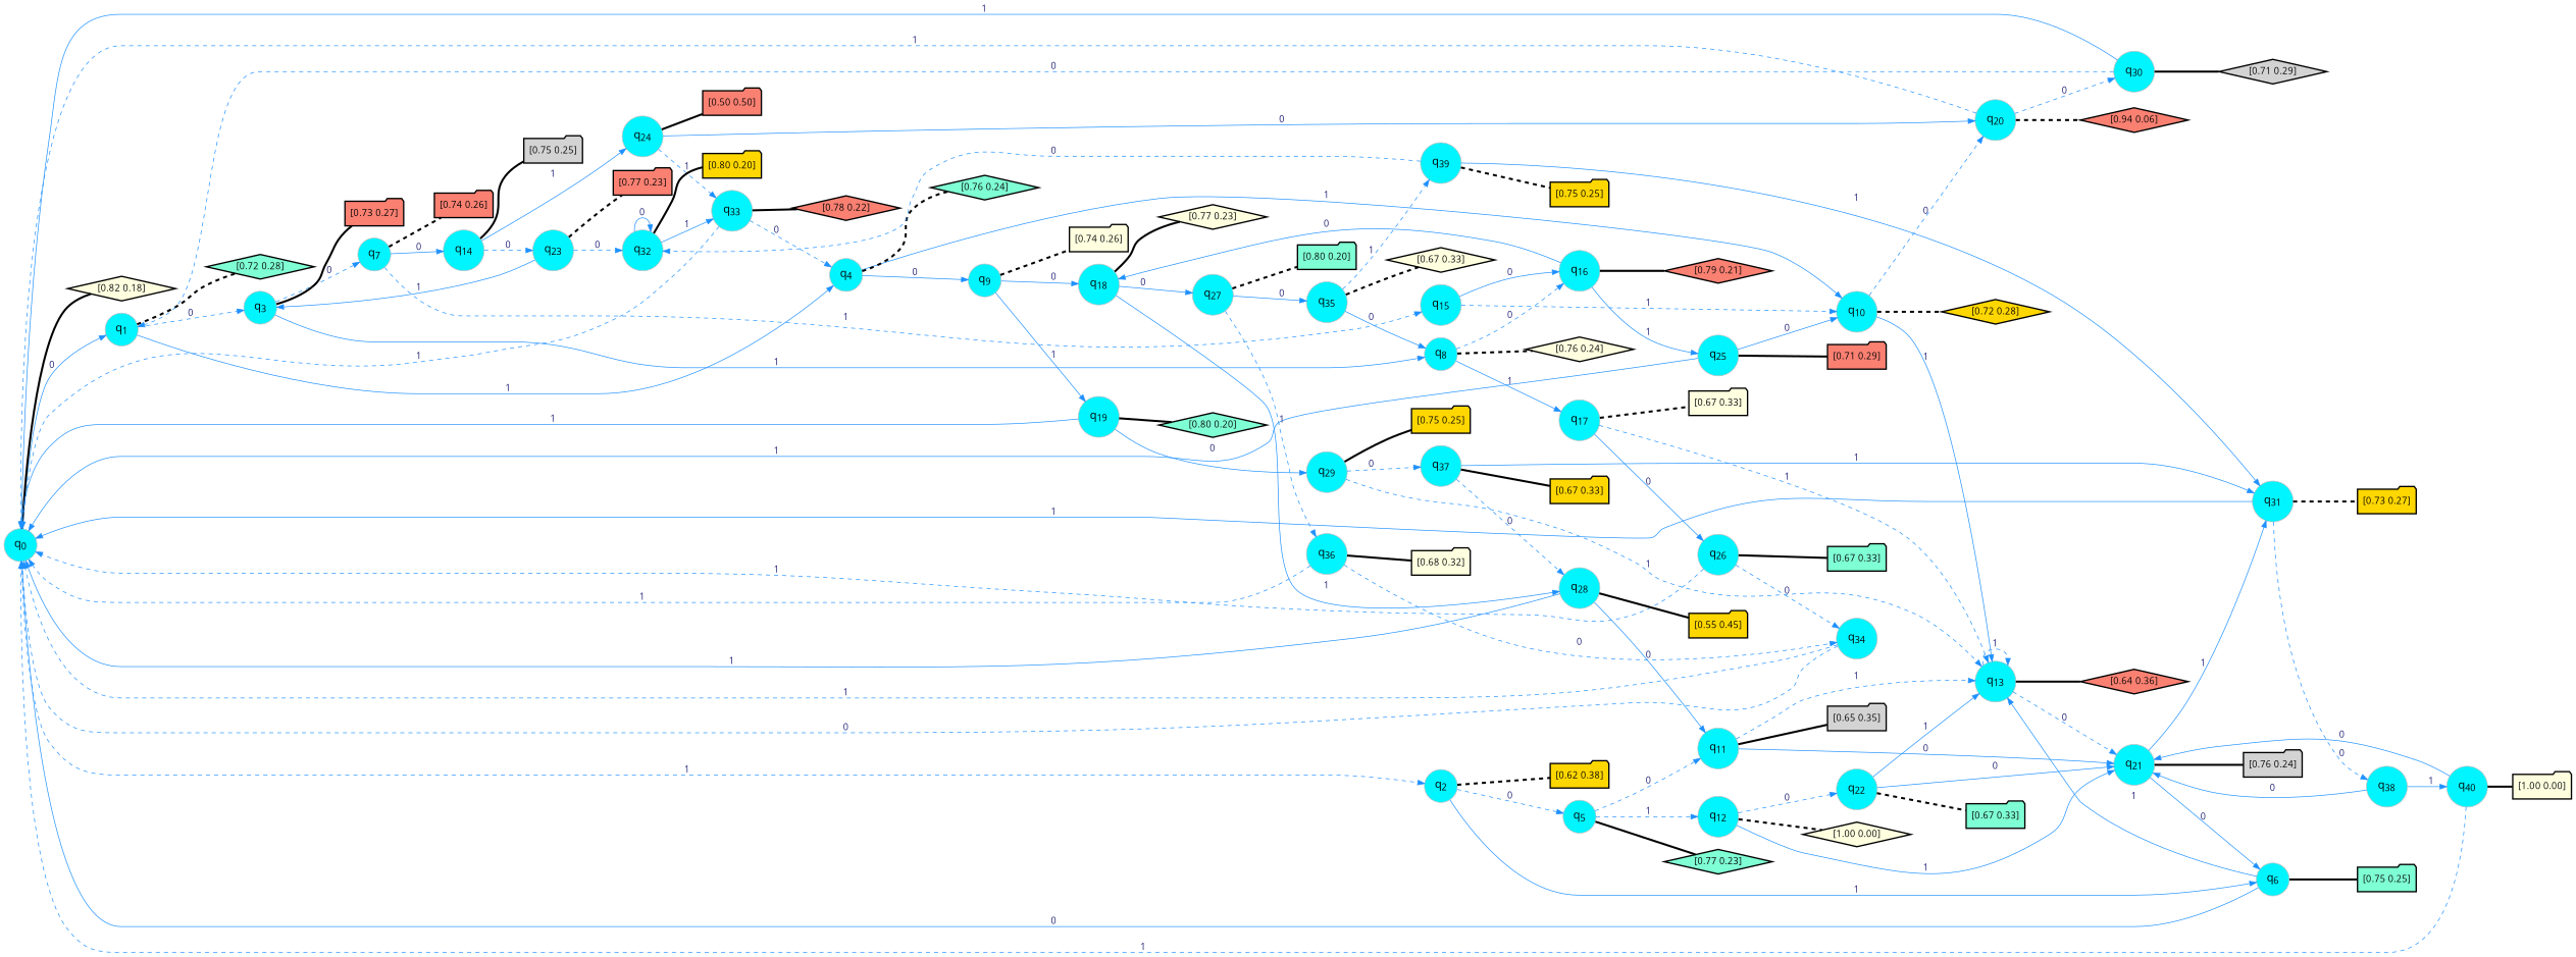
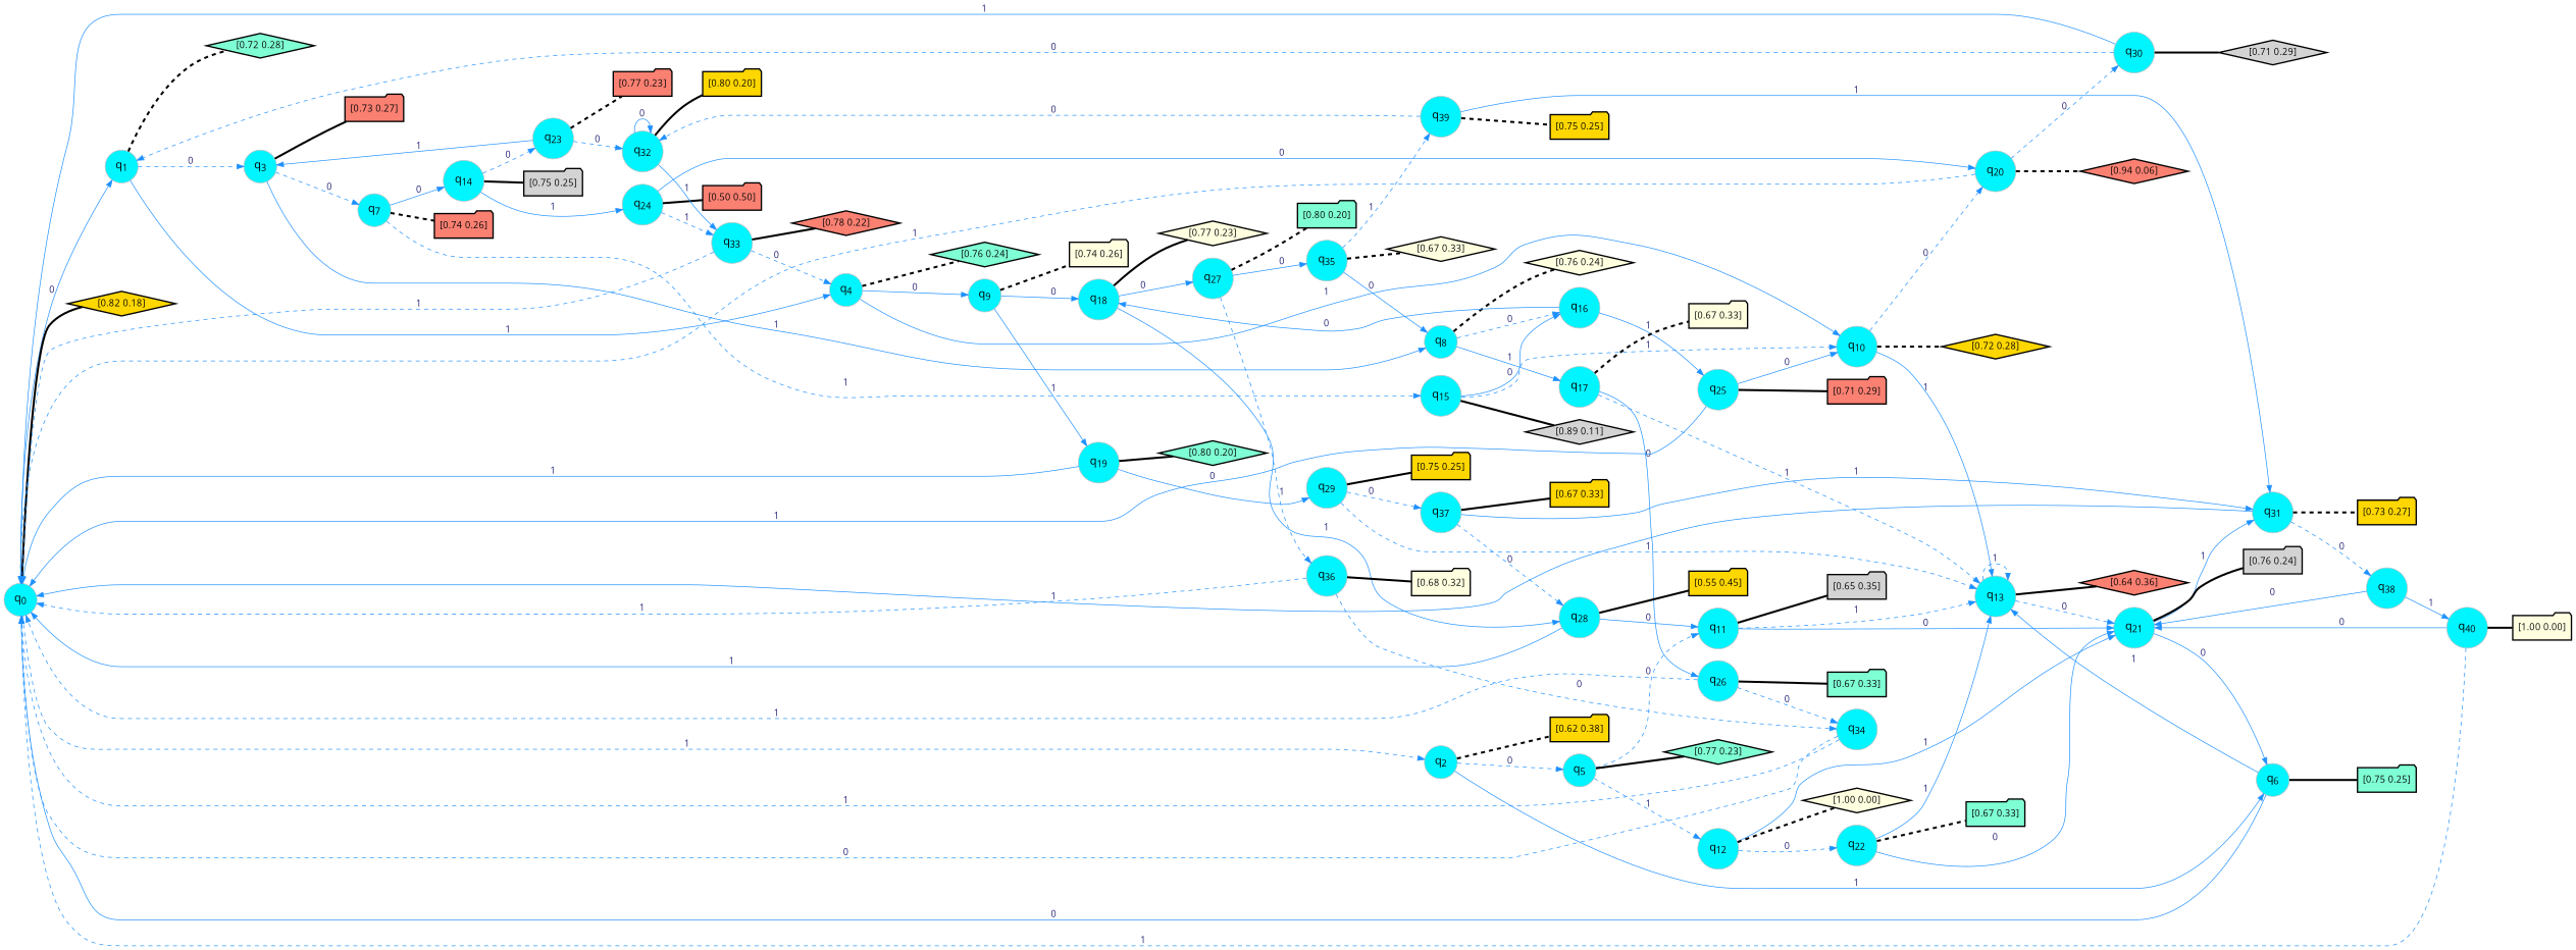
  digraph {
    fontname="Open Sans"
    rankdir=LR
    node [color=gray fillcolor=turquoise1 fontcolor=black fontname="Open Sans" fontsize=16 fontweight=bold shape=circle style=filled]
    edge [arrowsize=1 color=dodgerblue1 fontcolor=midnightblue fontname="Open Sans" fontweight=bold penwidth=1 style=dashed weight=20]
    n1 [label=<q<SUB>0</SUB>>]
    n2 [label=<q<SUB>1</SUB>>]
    n3 [label=<q<SUB>2</SUB>>]
-   n4 [color=black fillcolor=lightyellow fontsize=14 label="[0.82 0.18]" penwidth=2 shape=diamond]
+   n4 [color=black fillcolor=gold fontsize=14 label="[0.82 0.18]" penwidth=2 shape=diamond]
    n5 [label=<q<SUB>3</SUB>>]
    n6 [label=<q<SUB>4</SUB>>]
    n7 [color=black fillcolor=aquamarine fontsize=14 label="[0.72 0.28]" penwidth=2 shape=diamond]
    n8 [label=<q<SUB>5</SUB>>]
    n9 [label=<q<SUB>6</SUB>>]
    n10 [color=black fillcolor=gold fontsize=14 label="[0.62 0.38]" penwidth=2 shape=folder]
    n11 [label=<q<SUB>7</SUB>>]
    n12 [label=<q<SUB>8</SUB>>]
    n13 [color=black fillcolor=salmon fontsize=14 label="[0.73 0.27]" penwidth=2 shape=folder]
    n14 [label=<q<SUB>9</SUB>>]
    n15 [label=<q<SUB>10</SUB>>]
    n16 [color=black fillcolor=aquamarine fontsize=14 label="[0.76 0.24]" penwidth=2 shape=diamond]
    n17 [label=<q<SUB>11</SUB>>]
    n18 [label=<q<SUB>12</SUB>>]
    n19 [color=black fillcolor=aquamarine fontsize=14 label="[0.77 0.23]" penwidth=2 shape=diamond]
    n20 [label=<q<SUB>13</SUB>>]
    n21 [color=black fillcolor=aquamarine fontsize=14 label="[0.75 0.25]" penwidth=2 shape=folder]
    n22 [label=<q<SUB>14</SUB>>]
    n23 [label=<q<SUB>15</SUB>>]
    n24 [color=black fillcolor=salmon fontsize=14 label="[0.74 0.26]" penwidth=2 shape=folder]
    n25 [label=<q<SUB>16</SUB>>]
    n26 [label=<q<SUB>17</SUB>>]
    n27 [color=black fillcolor=lightyellow fontsize=14 label="[0.76 0.24]" penwidth=2 shape=diamond]
    n28 [label=<q<SUB>18</SUB>>]
    n29 [label=<q<SUB>19</SUB>>]
    n30 [color=black fillcolor=lightyellow fontsize=14 label="[0.74 0.26]" penwidth=2 shape=folder]
    n31 [label=<q<SUB>20</SUB>>]
    n32 [color=black fillcolor=gold fontsize=14 label="[0.72 0.28]" penwidth=2 shape=diamond]
    n33 [label=<q<SUB>21</SUB>>]
    n34 [color=black fillcolor=lightgrey fontsize=14 label="[0.65 0.35]" penwidth=2 shape=folder]
    n35 [label=<q<SUB>22</SUB>>]
    n36 [color=black fillcolor=lightyellow fontsize=14 label="[1.00 0.00]" penwidth=2 shape=diamond]
    n37 [color=black fillcolor=salmon fontsize=14 label="[0.64 0.36]" penwidth=2 shape=diamond]
    n38 [label=<q<SUB>23</SUB>>]
    n39 [label=<q<SUB>24</SUB>>]
    n40 [color=black fillcolor=lightgrey fontsize=14 label="[0.75 0.25]" penwidth=2 shape=folder]
+   n41 [color=black fillcolor=lightgrey fontsize=14 label="[0.89 0.11]" penwidth=2 shape=diamond]
    n42 [label=<q<SUB>25</SUB>>]
-   n43 [color=black fillcolor=salmon fontsize=14 label="[0.79 0.21]" penwidth=2 shape=diamond]
    n44 [label=<q<SUB>26</SUB>>]
    n45 [color=black fillcolor=lightyellow fontsize=14 label="[0.67 0.33]" penwidth=2 shape=folder]
    n46 [label=<q<SUB>27</SUB>>]
    n47 [label=<q<SUB>28</SUB>>]
    n48 [color=black fillcolor=lightyellow fontsize=14 label="[0.77 0.23]" penwidth=2 shape=diamond]
    n49 [label=<q<SUB>29</SUB>>]
    n50 [color=black fillcolor=aquamarine fontsize=14 label="[0.80 0.20]" penwidth=2 shape=diamond]
    n51 [label=<q<SUB>30</SUB>>]
    n52 [color=black fillcolor=salmon fontsize=14 label="[0.94 0.06]" penwidth=2 shape=diamond]
    n53 [label=<q<SUB>31</SUB>>]
    n54 [color=black fillcolor=lightgrey fontsize=14 label="[0.76 0.24]" penwidth=2 shape=folder]
    n55 [color=black fillcolor=aquamarine fontsize=14 label="[0.67 0.33]" penwidth=2 shape=folder]
    n56 [label=<q<SUB>32</SUB>>]
    n57 [color=black fillcolor=salmon fontsize=14 label="[0.77 0.23]" penwidth=2 shape=folder]
    n58 [label=<q<SUB>33</SUB>>]
    n59 [color=black fillcolor=salmon fontsize=14 label="[0.50 0.50]" penwidth=2 shape=folder]
    n60 [color=black fillcolor=salmon fontsize=14 label="[0.71 0.29]" penwidth=2 shape=folder]
    n61 [label=<q<SUB>34</SUB>>]
    n62 [color=black fillcolor=aquamarine fontsize=14 label="[0.67 0.33]" penwidth=2 shape=folder]
    n63 [label=<q<SUB>35</SUB>>]
    n64 [label=<q<SUB>36</SUB>>]
    n65 [color=black fillcolor=aquamarine fontsize=14 label="[0.80 0.20]" penwidth=2 shape=folder]
    n66 [color=black fillcolor=gold fontsize=14 label="[0.55 0.45]" penwidth=2 shape=folder]
    n67 [label=<q<SUB>37</SUB>>]
    n68 [color=black fillcolor=gold fontsize=14 label="[0.75 0.25]" penwidth=2 shape=folder]
    n69 [color=black fillcolor=lightgrey fontsize=14 label="[0.71 0.29]" penwidth=2 shape=diamond]
    n70 [label=<q<SUB>38</SUB>>]
    n71 [color=black fillcolor=gold fontsize=14 label="[0.73 0.27]" penwidth=2 shape=folder]
    n72 [color=black fillcolor=gold fontsize=14 label="[0.80 0.20]" penwidth=2 shape=folder]
    n73 [color=black fillcolor=salmon fontsize=14 label="[0.78 0.22]" penwidth=2 shape=diamond]
    n74 [label=<q<SUB>39</SUB>>]
    n75 [color=black fillcolor=lightyellow fontsize=14 label="[0.67 0.33]" penwidth=2 shape=diamond]
    n76 [color=black fillcolor=lightyellow fontsize=14 label="[0.68 0.32]" penwidth=2 shape=folder]
    n77 [color=black fillcolor=gold fontsize=14 label="[0.67 0.33]" penwidth=2 shape=folder]
    n78 [label=<q<SUB>40</SUB>>]
    n79 [color=black fillcolor=gold fontsize=14 label="[0.75 0.25]" penwidth=2 shape=folder]
    n80 [color=black fillcolor=lightyellow fontsize=14 label="[1.00 0.00]" penwidth=2 shape=folder]
    n1 -> n2 [label=0 style=solid]
    n1 -> n3 [label=1]
    n1 -> n4 [arrowhead=none color=black penwidth=3 style=solid]
    n2 -> n5 [label=0]
    n2 -> n6 [label=1 style=bold]
    n2 -> n7 [arrowhead=none color=black penwidth=3]
    n3 -> n8 [label=0]
    n3 -> n9 [label=1 style=solid]
    n3 -> n10 [arrowhead=none color=black penwidth=3]
    n5 -> n11 [label=0]
    n5 -> n12 [label=1 style=solid]
    n5 -> n13 [arrowhead=none color=black penwidth=3 style=solid]
    n6 -> n14 [label=0 style=solid]
    n6 -> n15 [label=1 style=bold]
    n6 -> n16 [arrowhead=none color=black penwidth=3]
    n8 -> n17 [label=0]
    n8 -> n18 [label=1]
    n8 -> n19 [arrowhead=none color=black penwidth=3 style=solid]
    n9 -> n1 [label=0 style=solid]
    n9 -> n20 [label=1 style=solid]
    n9 -> n21 [arrowhead=none color=black penwidth=3 style=solid]
    n11 -> n22 [label=0 style=bold]
    n11 -> n23 [label=1]
    n11 -> n24 [arrowhead=none color=black penwidth=3]
    n12 -> n25 [label=0]
    n12 -> n26 [label=1 style=solid]
    n12 -> n27 [arrowhead=none color=black penwidth=3]
    n14 -> n28 [label=0 style=bold]
    n14 -> n29 [label=1 style=solid]
    n14 -> n30 [arrowhead=none color=black penwidth=3]
    n15 -> n20 [label=1 style=solid]
    n15 -> n31 [label=0]
    n15 -> n32 [arrowhead=none color=black penwidth=3]
    n17 -> n20 [label=1]
    n17 -> n33 [label=0 style=solid]
    n17 -> n34 [arrowhead=none color=black penwidth=3 style=bold]
    n18 -> n33 [label=1 style=bold]
    n18 -> n35 [label=0]
    n18 -> n36 [arrowhead=none color=black penwidth=3]
    n20 -> n20 [label=1]
    n20 -> n33 [label=0]
    n20 -> n37 [arrowhead=none color=black penwidth=3 style=solid]
    n22 -> n38 [label=0]
    n22 -> n39 [label=1 style=bold]
    n22 -> n40 [arrowhead=none color=black penwidth=3 style=bold]
    n23 -> n15 [label=1]
    n23 -> n25 [label=0 style=bold]
+   n23 -> n41 [arrowhead=none color=black penwidth=3 style=bold]
    n25 -> n28 [label=0 style=solid]
    n25 -> n42 [label=1 style=solid]
-   n25 -> n43 [arrowhead=none color=black penwidth=3 style=bold]
    n26 -> n20 [label=1]
    n26 -> n44 [label=0 style=bold]
    n26 -> n45 [arrowhead=none color=black penwidth=3]
    n28 -> n46 [label=0 style=solid]
    n28 -> n47 [label=1 style=bold]
    n28 -> n48 [arrowhead=none color=black penwidth=3 style=solid]
    n29 -> n1 [label=1 style=bold]
    n29 -> n49 [label=0 style=solid]
    n29 -> n50 [arrowhead=none color=black penwidth=3 style=bold]
    n31 -> n1 [label=1]
    n31 -> n51 [label=0]
    n31 -> n52 [arrowhead=none color=black penwidth=3]
    n33 -> n9 [label=0 style=solid]
    n33 -> n53 [label=1 style=bold]
    n33 -> n54 [arrowhead=none color=black penwidth=3 style=bold]
    n35 -> n20 [label=1 style=solid]
    n35 -> n33 [label=0 style=bold]
    n35 -> n55 [arrowhead=none color=black penwidth=3]
    n38 -> n5 [label=1 style=bold]
    n38 -> n56 [label=0]
    n38 -> n57 [arrowhead=none color=black penwidth=3]
    n39 -> n31 [label=0 style=solid]
    n39 -> n58 [label=1]
    n39 -> n59 [arrowhead=none color=black penwidth=3 style=solid]
    n42 -> n1 [label=1 style=bold]
    n42 -> n15 [label=0 style=solid]
    n42 -> n60 [arrowhead=none color=black penwidth=3 style=bold]
    n44 -> n1 [label=1]
    n44 -> n61 [label=0]
    n44 -> n62 [arrowhead=none color=black penwidth=3 style=solid]
    n46 -> n63 [label=0 style=solid]
    n46 -> n64 [label=1]
    n46 -> n65 [arrowhead=none color=black penwidth=3]
    n47 -> n1 [label=1 style=bold]
    n47 -> n17 [label=0 style=solid]
    n47 -> n66 [arrowhead=none color=black penwidth=3 style=bold]
    n49 -> n20 [label=1]
    n49 -> n67 [label=0]
    n49 -> n68 [arrowhead=none color=black penwidth=3 style=bold]
    n51 -> n1 [label=1 style=bold]
    n51 -> n2 [label=0]
    n51 -> n69 [arrowhead=none color=black penwidth=3 style=solid]
    n53 -> n1 [label=1 style=bold]
    n53 -> n70 [label=0]
    n53 -> n71 [arrowhead=none color=black penwidth=3]
    n56 -> n56 [label=0 style=bold]
    n56 -> n58 [label=1 style=solid]
    n56 -> n72 [arrowhead=none color=black penwidth=3 style=bold]
    n58 -> n1 [label=1]
    n58 -> n6 [label=0]
    n58 -> n73 [arrowhead=none color=black penwidth=3 style=solid]
    n61 -> n1 [label=0]
    n61 -> n1 [label=1]
    n63 -> n12 [label=0 style=bold]
    n63 -> n74 [label=1]
    n63 -> n75 [arrowhead=none color=black penwidth=3]
    n64 -> n1 [label=1]
    n64 -> n61 [label=0]
    n64 -> n76 [arrowhead=none color=black penwidth=3 style=bold]
    n67 -> n47 [label=0]
    n67 -> n53 [label=1 style=solid]
    n67 -> n77 [arrowhead=none color=black penwidth=3 style=solid]
    n70 -> n33 [label=0 style=bold]
    n70 -> n78 [label=1 style=bold]
    n74 -> n53 [label=1 style=solid]
    n74 -> n56 [label=0]
    n74 -> n79 [arrowhead=none color=black penwidth=3]
    n78 -> n1 [label=1]
    n78 -> n33 [label=0 style=solid]
    n78 -> n80 [arrowhead=none color=black penwidth=3 style=bold]
  }
